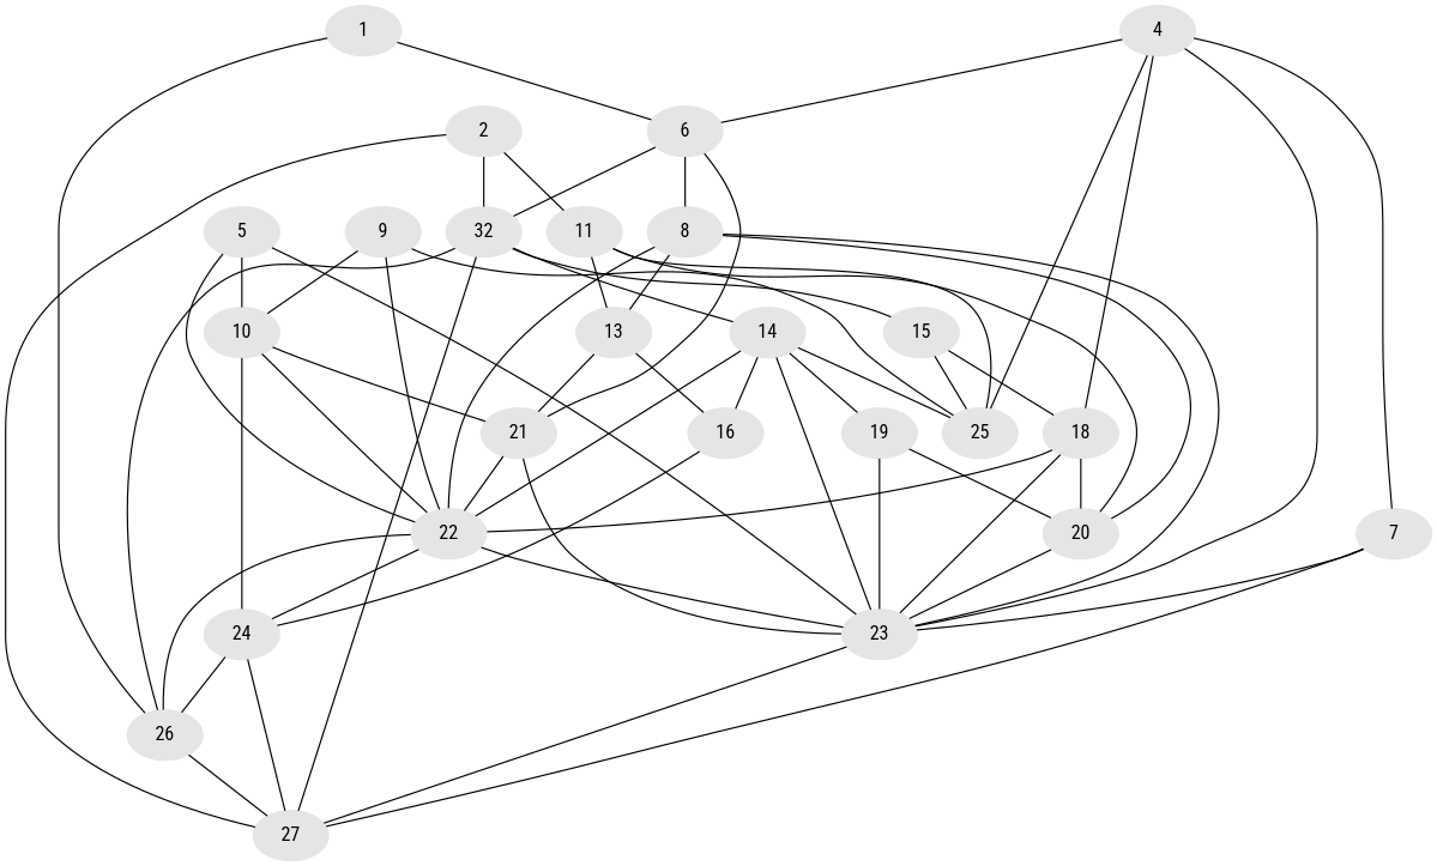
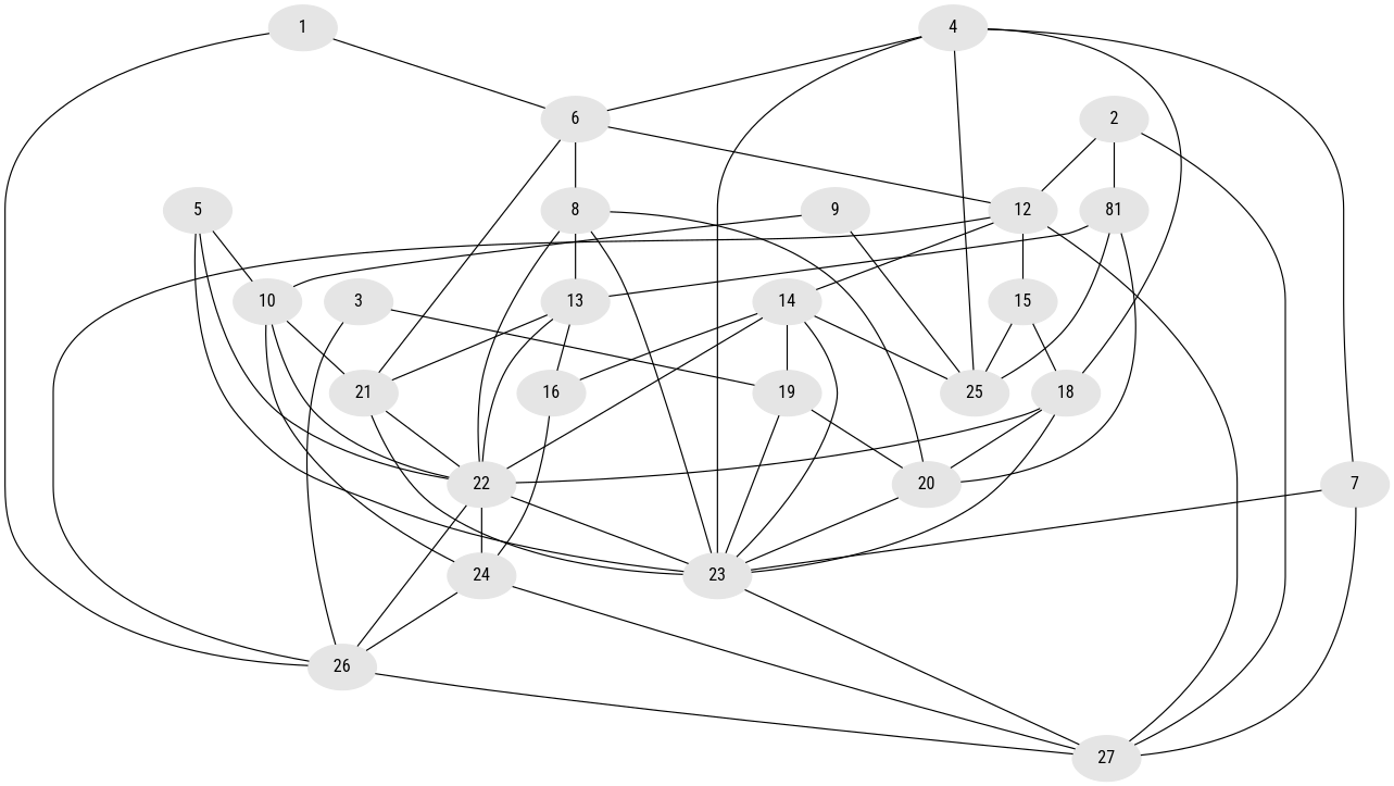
  graph {
    fontname="Roboto Condensed"
    node [color=gray90 fontname="Roboto Condensed" style=filled]
    edge [fontname="Roboto Condensed" weight=1.0]
    1
    6
    26
-   12 [label=32]
+   12
    8
    21
    27
    2
-   11
+   11 [label=81]
    10
    22
    24
    25
    13
    20
    14
    15
+   3
    19
    23
    4
    18
    7
    5
    16
    9
    1 -- 6
    1 -- 26
    6 -- 12
    6 -- 8
    6 -- 21
    26 -- 27
    12 -- 26
    12 -- 27
    12 -- 14
    12 -- 15
    8 -- 22
    8 -- 13 [weight=3.0]
    8 -- 20
    8 -- 23 [weight=2.0]
    21 -- 22
    21 -- 23 [weight=2.0]
    2 -- 12
    2 -- 27
    2 -- 11
    11 -- 25 [weight=2.0]
    11 -- 13
    11 -- 20 [weight=2.0]
    10 -- 21 [weight=2.0]
    10 -- 22
    10 -- 24
    22 -- 26
    22 -- 24
    22 -- 23
    24 -- 26
    24 -- 27
    13 -- 21
    13 -- 16
    20 -- 23
    14 -- 22
    14 -- 25
    14 -- 19 [weight=2.0]
    14 -- 23
    14 -- 16
    15 -- 25
    15 -- 18
+   3 -- 26
+   3 -- 19
    19 -- 20 [weight=2.0]
    19 -- 23
    23 -- 27
    4 -- 6
    4 -- 25
    4 -- 23
    4 -- 18
    4 -- 7
    18 -- 22 [weight=3.0]
    18 -- 20
    18 -- 23
    7 -- 27
    7 -- 23
    5 -- 10
    5 -- 22
    5 -- 23
    16 -- 24
    9 -- 10
-   9 -- 22
+   13 -- 22
    9 -- 25
  }
